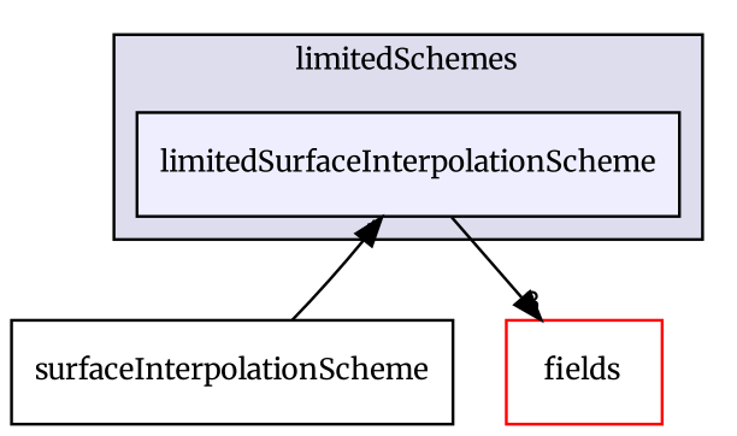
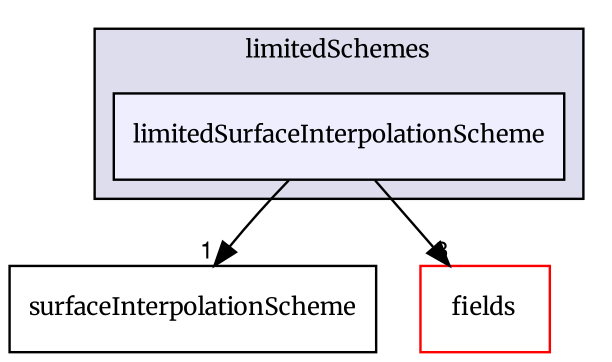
  digraph {
    compound=true
    fontname=Merriweather
    node [fontname=Merriweather fontsize=10 shape=box]
    edge [fontname=Merriweather labeldistance=1.5 labelfontname=FreeSans labelfontsize=10]
    n1 [fillcolor="#eeeeff" label=limitedSurfaceInterpolationScheme pencolor=black style=filled]
    n2 [label=surfaceInterpolationScheme]
    n3 [color=red label=fields]
    subgraph cluster_1 {
      bgcolor="#ddddee"
      fontsize=10
      label=limitedSchemes
      pencolor=black
      n1
    }
-   n2 -> n1 [headlabel=1]
+   n1 -> n2 [headlabel=1]
    n1 -> n3 [headlabel=3]
  }
